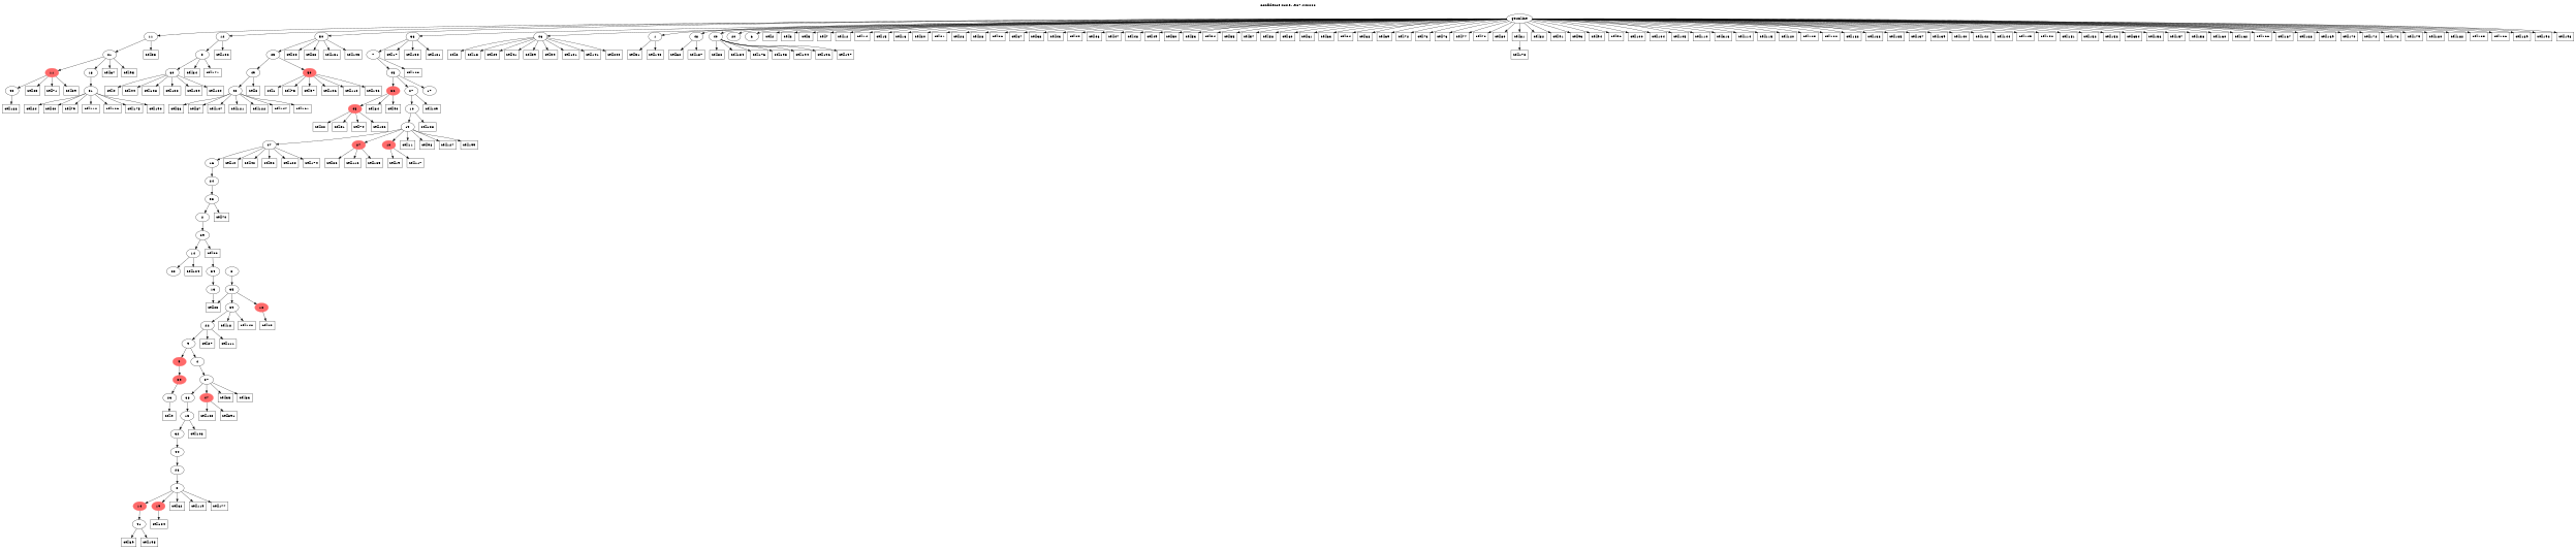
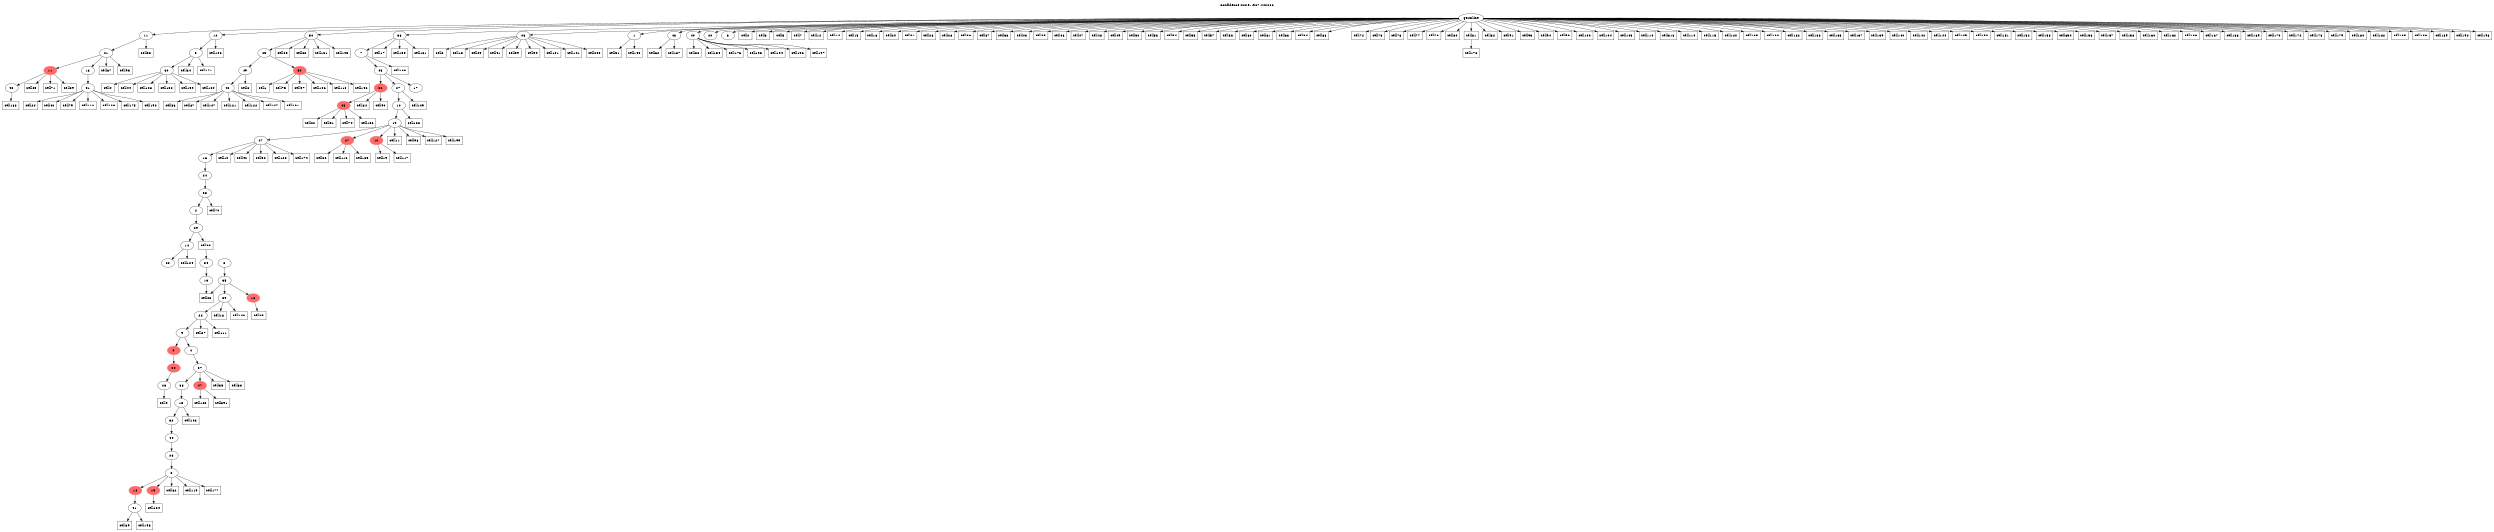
  digraph {
    label="Confidence score: -987.440088"
    labelloc=t
    node [shape=box]
    n1 [color=indianred1 label=11 style=filled shape=""]
    n2 [label=43 shape=""]
    cell65
    cell71
    cell89
    cell183
    n7 [label=18 shape=""]
    n8 [label=31 shape=""]
    cell24
    cell40
    cell79
    cell112
    cell126
    cell175
    cell190
    n16 [label=21 shape=""]
    cell67
    cell95
    n19 [label=11 shape=""]
    cell33
    n21 [label=5 shape=""]
    n22 [label=30 shape=""]
    cell34
    cell171
    cell4
    cell44
    cell108
    cell138
    cell159
    cell164
    n31 [label=12 shape=""]
    cell102
    n33 [label=49 shape=""]
    n34 [label=42 shape=""]
    cell8
    cell56
    cell87
    cell107
    cell121
    cell122
    cell147
    cell161
    n43 [label=25 shape=""]
    n44 [color=indianred1 label=50 style=filled shape=""]
    cell1
    cell75
    cell97
    cell106
    cell118
    cell146
    n51 [label=50 shape=""]
    cell85
    cell88
    cell131
    cell145
    n56 [color=indianred1 label=36 style=filled shape=""]
    n57 [color=indianred1 label=45 style=filled shape=""]
    cell84
    cell90
    cell22
    cell31
    cell74
    cell136
    n64 [color=indianred1 label=39 style=filled shape=""]
    n65 [label=23 shape=""]
    cell9
    n67 [color=indianred1 label=9 style=filled shape=""]
    n68 [color=indianred1 label=14 style=filled shape=""]
    n69 [label=41 shape=""]
    cell39
    cell195
    n72 [label=3 shape=""]
    n73 [color=indianred1 label=19 style=filled shape=""]
    cell32
    cell119
    cell177
    cell184
    n78 [label=26 shape=""]
    n79 [label=44 shape=""]
    n80 [label=32 shape=""]
    n81 [label=15 shape=""]
    cell103
    n83 [label=38 shape=""]
    n84 [label=37 shape=""]
    n85 [color=indianred1 label=47 style=filled shape=""]
    cell35
    cell83
    cell163
    n89 [label=cell891]
    n90 [label=4 shape=""]
    n91 [label=9 shape=""]
    n92 [label=22 shape=""]
    cell27
    cell111
    n95 [label=39 shape=""]
    cell18
    cell148
    n98 [label=35 shape=""]
    n99 [color=indianred1 label=16 style=filled shape=""]
    cell23
    cell25
    n102 [label=8 shape=""]
    n103 [label=13 shape=""]
    n104 [label=34 shape=""]
    n105 [label=28 shape=""]
    n106 [label=14 shape=""]
    cell124
    n108 [label=29 shape=""]
    cell30
    n110 [label=2 shape=""]
    n111 [label=33 shape=""]
    cell70
    n113 [label=24 shape=""]
    n114 [label=16 shape=""]
    n115 [label=47 shape=""]
    cell10
    cell42
    cell92
    cell128
    cell174
    n121 [label=19 shape=""]
    n122 [color=indianred1 label=27 style=filled shape=""]
    n123 [color=indianred1 label=10 style=filled shape=""]
    cell11
    cell98
    cell127
    cell199
    cell66
    cell116
    cell165
    cell19
    cell117
    n133 [label=10 shape=""]
    cell188
    n135 [label=27 shape=""]
    cell109
    n137 [label=45 shape=""]
    n138 [label=17 shape=""]
    n139 [label=7 shape=""]
    cell123
    n141 [label=36 shape=""]
    cell17
    cell155
    cell181
    n145 [label=germline shape=""]
    n146 [label=46 shape=""]
    n147 [label=1 shape=""]
    n148 [label=48 shape=""]
    n149 [label=40 shape=""]
    n150 [label=20 shape=""]
    n151 [label=6 shape=""]
    cell2
    cell3
    cell5
    cell7
    cell12
    cell14
    cell15
    cell16
    cell20
    cell21
    cell26
    cell28
    cell36
    cell37
    cell38
    cell43
    cell45
    cell46
    cell47
    cell48
    cell49
    cell50
    cell53
    cell54
    cell55
    cell57
    cell58
    cell60
    cell61
    cell63
    cell64
    cell68
-   cell69
    cell72
    cell73
    cell76
    cell77
    cell78
    cell80
    cell81
    cell82
    cell91
    cell93
    cell94
    cell96
    cell100
    cell104
    cell105
    cell110
    n201 [label=cell313]
    cell114
    cell115
    cell120
    cell125
    cell130
    cell132
    cell133
    cell135
    cell137
    cell139
    cell140
    cell142
    cell144
    cell149
    cell150
    cell151
    cell152
    cell153
    n220 [label=cell654]
    cell156
    cell157
    cell158
    cell160
    cell162
    cell166
    cell167
    cell168
    cell169
    cell170
    cell172
    cell173
    cell179
    cell180
    cell182
    cell185
    cell186
    cell189
    cell192
    cell198
    cell6
    cell13
    cell29
    cell41
    cell59
    cell99
    cell101
    cell141
    cell200
    cell51
    cell143
    cell62
    cell187
    cell86
    cell134
    cell176
    cell193
    cell194
    cell196
    cell197
    cell178
    n1 -> n2
    n1 -> cell65
    n1 -> cell71
    n1 -> cell89
    n2 -> cell183
    n7 -> n8
    n8 -> cell24
    n8 -> cell40
    n8 -> cell79
    n8 -> cell112
    n8 -> cell126
    n8 -> cell175
    n8 -> cell190
    n16 -> n1
    n16 -> n7
    n16 -> cell67
    n16 -> cell95
    n19 -> n16
    n19 -> cell33
    n21 -> n22
    n21 -> cell34
    n21 -> cell171
    n22 -> cell4
    n22 -> cell44
    n22 -> cell108
    n22 -> cell138
    n22 -> cell159
    n22 -> cell164
    n31 -> n21
    n31 -> cell102
    n33 -> n34
    n33 -> cell8
    n34 -> cell56
    n34 -> cell87
    n34 -> cell107
    n34 -> cell121
    n34 -> cell122
    n34 -> cell147
    n34 -> cell161
    n43 -> n33
    n43 -> n44
    n44 -> cell1
    n44 -> cell75
    n44 -> cell97
    n44 -> cell106
    n44 -> cell118
    n44 -> cell146
    n51 -> n43
    n51 -> cell85
    n51 -> cell88
    n51 -> cell131
    n51 -> cell145
    n56 -> n57
    n56 -> cell84
    n56 -> cell90
    n57 -> cell22
    n57 -> cell31
    n57 -> cell74
    n57 -> cell136
    n64 -> n65
    n65 -> cell9
    n67 -> n64
    n68 -> n69
    n69 -> cell39
    n69 -> cell195
    n72 -> n68
    n72 -> n73
    n72 -> cell32
    n72 -> cell119
    n72 -> cell177
    n73 -> cell184
    n78 -> n72
    n79 -> n78
    n80 -> n79
    n81 -> n80
    n81 -> cell103
    n83 -> n81
    n84 -> n83
    n84 -> n85
    n84 -> cell35
    n84 -> cell83
    n85 -> cell163
    n85 -> n89
    n90 -> n84
    n91 -> n67
    n91 -> n90
    n92 -> n91
    n92 -> cell27
    n92 -> cell111
    n95 -> n92
    n95 -> cell18
    n95 -> cell148
    n98 -> n95
    n98 -> n99
    n98 -> cell23
    n99 -> cell25
    n102 -> n98
    n103 -> cell23
    n104 -> n103
    n106 -> n105
    n106 -> cell124
    n108 -> n106
    n108 -> cell30
    cell30 -> n104
    n110 -> n108
    n111 -> n110
    n111 -> cell70
    n113 -> n111
    n114 -> n113
    n115 -> n114
    n115 -> cell10
    n115 -> cell42
    n115 -> cell92
    n115 -> cell128
    n115 -> cell174
    n121 -> n115
    n121 -> n122
    n121 -> n123
    n121 -> cell11
    n121 -> cell98
    n121 -> cell127
    n121 -> cell199
    n122 -> cell66
    n122 -> cell116
    n122 -> cell165
    n123 -> cell19
    n123 -> cell117
    n133 -> n121
    n133 -> cell188
    n135 -> n133
    n135 -> cell109
    n137 -> n56
    n137 -> n135
    n137 -> n138
    n139 -> n137
    n139 -> cell123
    n141 -> n139
    n141 -> cell17
    n141 -> cell155
    n141 -> cell181
    n145 -> n19
    n145 -> n31
    n145 -> n51
    n145 -> n141
    n145 -> n146
    n145 -> n147
    n145 -> n148
    n145 -> n149
    n145 -> n150
    n145 -> n151
    n145 -> cell2
    n145 -> cell3
    n145 -> cell5
    n145 -> cell7
    n145 -> cell12
    n145 -> cell14
    n145 -> cell15
    n145 -> cell16
    n145 -> cell20
    n145 -> cell21
    n145 -> cell26
    n145 -> cell28
    n145 -> cell36
    n145 -> cell37
    n145 -> cell38
    n145 -> cell43
    n145 -> cell45
    n145 -> cell46
    n145 -> cell47
    n145 -> cell48
    n145 -> cell49
    n145 -> cell50
    n145 -> cell53
    n145 -> cell54
    n145 -> cell55
    n145 -> cell57
    n145 -> cell58
    n145 -> cell60
    n145 -> cell61
    n145 -> cell63
    n145 -> cell64
    n145 -> cell68
-   n145 -> cell69
    n145 -> cell72
    n145 -> cell73
    n145 -> cell76
    n145 -> cell77
    n145 -> cell78
    n145 -> cell80
    n145 -> cell81
    n145 -> cell82
    n145 -> cell91
    n145 -> cell93
    n145 -> cell94
    n145 -> cell96
    n145 -> cell100
    n145 -> cell104
    n145 -> cell105
    n145 -> cell110
    n145 -> n201
    n145 -> cell114
    n145 -> cell115
    n145 -> cell120
    n145 -> cell125
    n145 -> cell130
    n145 -> cell132
    n145 -> cell133
    n145 -> cell135
    n145 -> cell137
    n145 -> cell139
    n145 -> cell140
    n145 -> cell142
    n145 -> cell144
    n145 -> cell149
    n145 -> cell150
    n145 -> cell151
    n145 -> cell152
    n145 -> cell153
    n145 -> n220
    n145 -> cell156
    n145 -> cell157
    n145 -> cell158
    n145 -> cell160
    n145 -> cell162
    n145 -> cell166
    n145 -> cell167
    n145 -> cell168
    n145 -> cell169
    n145 -> cell170
    n145 -> cell172
    n145 -> cell173
    n145 -> cell179
    n145 -> cell180
    n145 -> cell182
    n145 -> cell185
    n145 -> cell186
    n145 -> cell189
    n145 -> cell192
    n145 -> cell198
    n146 -> cell6
    n146 -> cell13
    n146 -> cell29
    n146 -> cell41
    n146 -> cell59
    n146 -> cell99
    n146 -> cell101
    n146 -> cell141
    n146 -> cell200
    n147 -> cell51
    n147 -> cell143
    n148 -> cell62
    n148 -> cell187
    n149 -> cell86
    n149 -> cell134
    n149 -> cell176
    n149 -> cell193
    n149 -> cell194
    n149 -> cell196
    n149 -> cell197
    cell81 -> cell178
  }
